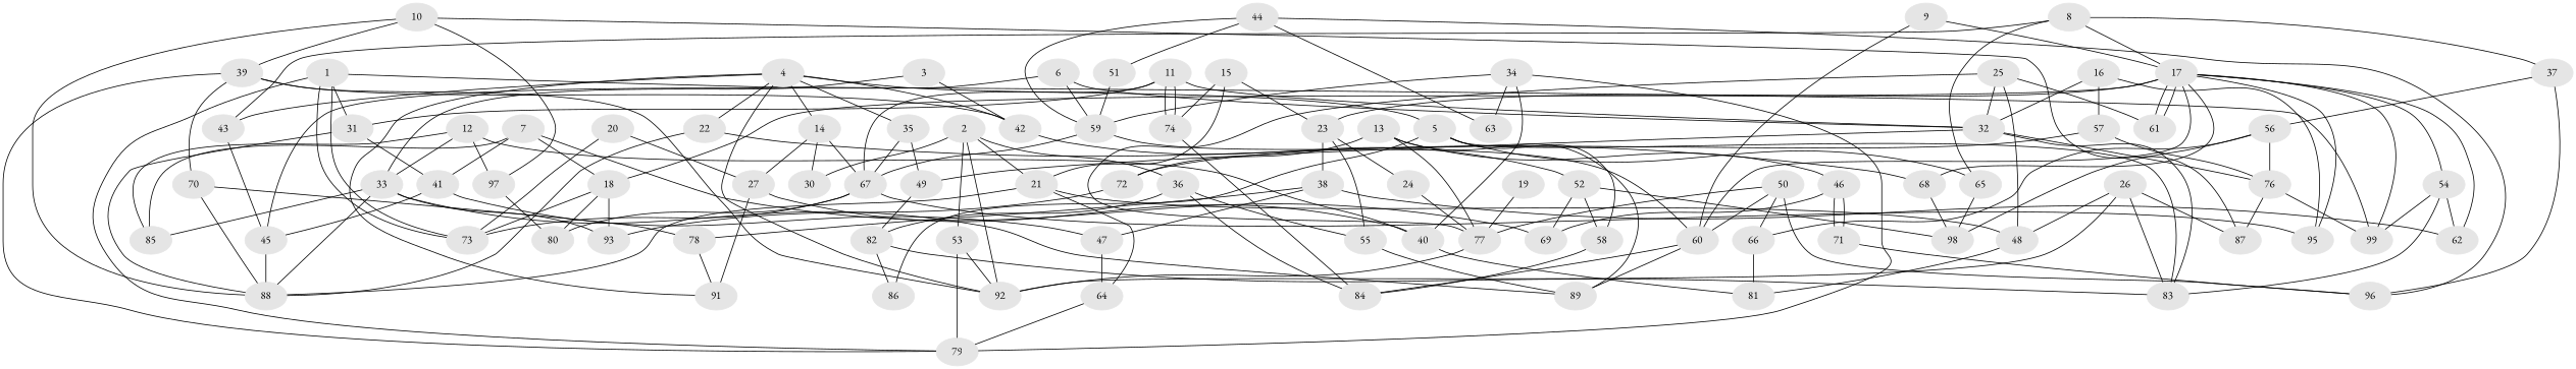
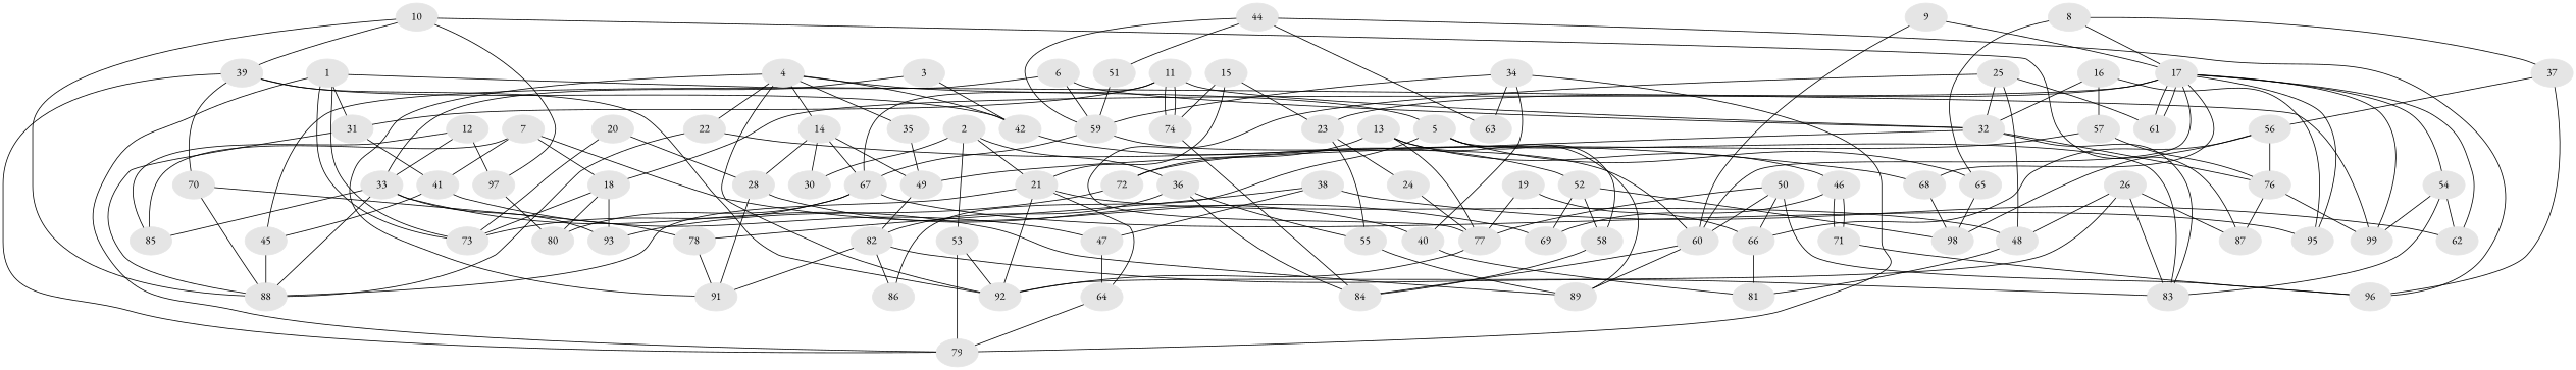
  graph {
    fontname="EB Garamond"
    node [color=gray90 fontname="EB Garamond" style=filled]
    edge [fontname="EB Garamond"]
    1
    31
    73
    79
    n5 [label=99]
    41
    88
    2
    21
    30
    36
    53
    92
    48
    64
    55
    82
    84
    3
    33
    42
    85
    89
    93
    52
    4
    5
    14
    22
    35
-   43
    91
    58
    65
    83
    86
    67
-   28 [label=27]
+   28
    49
    68
    45
    n42 [label=98]
    6
    32
    59
    76
    60
    7
    18
    69
    80
    47
    8
    17
    37
    23
    95
    54
    61
    62
    56
    96
    9
    10
    87
    n66 [label=97]
    39
    70
    11
    74
    12
    40
    81
    13
    46
    72
    77
    71
    15
    24
    38
    16
    57
    19
    66
    20
    78
    25
    26
    50
    34
    63
    44
    51
    1 -- 31
    1 -- 73
    1 -- 73
    1 -- 79
    1 -- n5
    31 -- 41
    31 -- 88
    41 -- 45
    41 -- 47
    2 -- 21
    2 -- 30
    2 -- 36
    2 -- 53
    21 -- 88
-   2 -- 92
+   21 -- 92
    21 -- 48
    21 -- 64
    36 -- 55
    36 -- 82
    36 -- 84
    53 -- 79
    53 -- 92
    48 -- 81
    64 -- 79
    55 -- 89
+   82 -- 91
    82 -- 83
    82 -- 86
    3 -- 33
    3 -- 42
    33 -- 88
    33 -- 85
    33 -- 89
    33 -- 93
    42 -- 52
    52 -- 58
    52 -- n42
    52 -- 69
    4 -- 92
    4 -- 42
    4 -- 5
    4 -- 14
    4 -- 22
    4 -- 35
-   4 -- 43
    4 -- 91
    5 -- 58
    5 -- 65
    5 -- 83
    5 -- 86
    14 -- 30
    14 -- 67
    14 -- 28
+   14 -- 49
    22 -- 88
    22 -- 68
-   35 -- 67
    35 -- 49
-   43 -- 45
    58 -- 84
    65 -- n42
    67 -- 73
    67 -- 80
    67 -- 95
    28 -- 91
    28 -- 40
    49 -- 82
    68 -- n42
    45 -- 88
    6 -- 45
    6 -- 32
    6 -- 59
    32 -- 83
    32 -- 49
    32 -- 76
    59 -- 67
    59 -- 60
    76 -- n5
    76 -- 87
    60 -- 84
    60 -- 89
    7 -- 41
    7 -- 85
    7 -- 18
    7 -- 69
    18 -- 73
    18 -- 93
    18 -- 80
    47 -- 64
-   8 -- 43
    8 -- 65
    8 -- 17
    8 -- 37
    17 -- n5
    17 -- 68
    17 -- 60
    17 -- 18
    17 -- 23
    17 -- 95
    17 -- 54
    17 -- 61
    17 -- 61
    17 -- 62
    37 -- 56
    37 -- 96
    23 -- 55
    23 -- 24
-   23 -- 38
    54 -- n5
    54 -- 83
    54 -- 62
    56 -- n42
    56 -- 76
    56 -- 66
    9 -- 60
    9 -- 17
    10 -- 88
    10 -- 87
    10 -- n66
    10 -- 39
    n66 -- 80
    39 -- 79
    39 -- 92
    39 -- 42
    39 -- 70
    70 -- 88
    70 -- 78
    11 -- 31
    11 -- 67
    11 -- 32
    11 -- 74
    11 -- 74
    74 -- 84
    12 -- 33
    12 -- 85
    12 -- n66
-   12 -- 40
    40 -- 81
    13 -- 89
    13 -- 46
    13 -- 72
    13 -- 77
    46 -- 69
    46 -- 71
    46 -- 71
    72 -- 93
    77 -- 92
    71 -- 96
    15 -- 21
    15 -- 23
    15 -- 74
    24 -- 77
    38 -- 47
    38 -- 62
    38 -- 78
    16 -- 32
    16 -- 95
    16 -- 57
    57 -- 76
    57 -- 72
    19 -- 77
+   19 -- 66
    66 -- 81
    20 -- 73
    20 -- 28
    78 -- 91
    25 -- 48
    25 -- 32
    25 -- 61
    25 -- 77
    26 -- 92
    26 -- 48
    26 -- 83
    26 -- 87
    50 -- 60
    50 -- 96
    50 -- 77
    50 -- 66
    34 -- 79
    34 -- 59
    34 -- 40
    34 -- 63
    44 -- 59
    44 -- 96
    44 -- 63
    44 -- 51
    51 -- 59
  }
